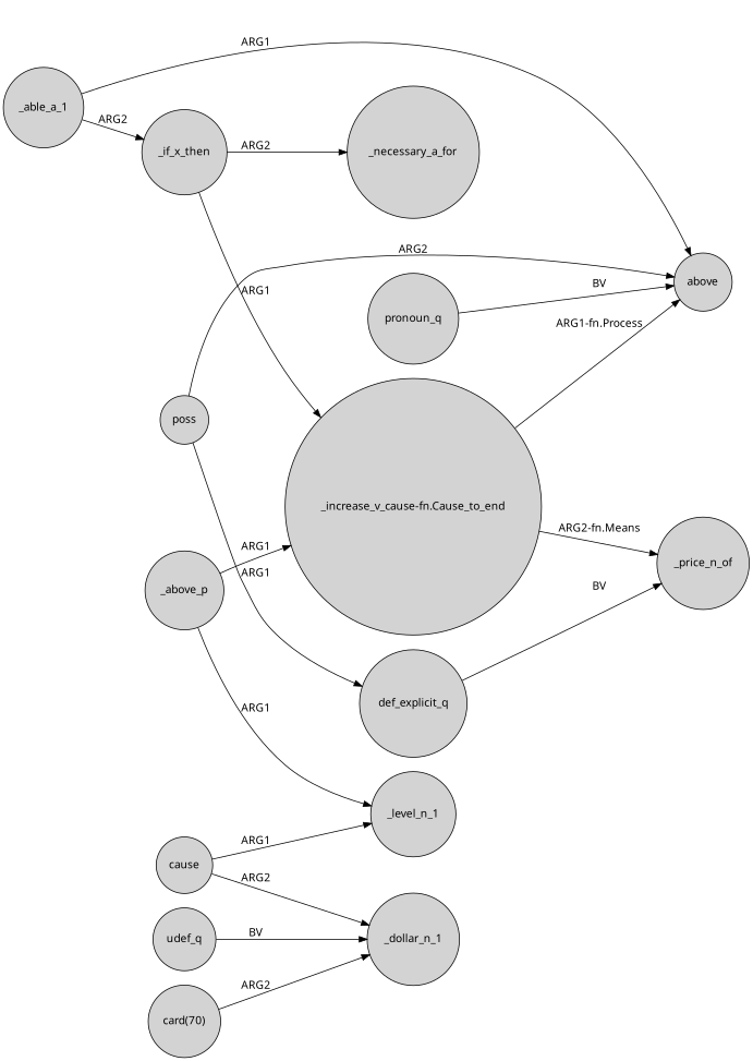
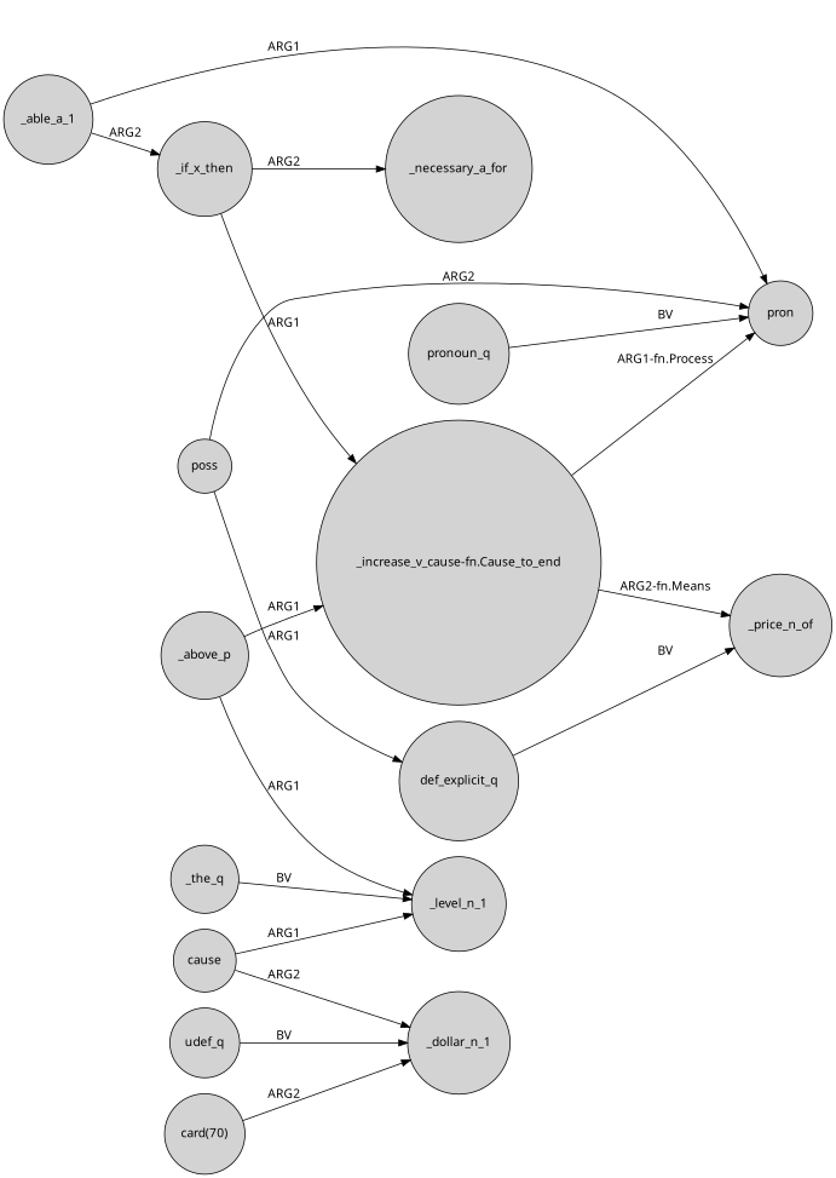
  digraph {
    fontname="Noto Sans"
    rankdir=LR
    node [fontname="Noto Sans" shape=circle style=filled]
    edge [fontname="Noto Sans"]
    _if_x_then
    "_increase_v_cause-fn.Cause_to_end"
    _necessary_a_for
-   pron [label=above]
+   pron
    _price_n_of
    pronoun_q
    def_explicit_q
    poss
    _able_a_1
    _above_p
    _level_n_1
    n12 [label=cause]
    _dollar_n_1
    "card(70)"
    udef_q
+   _the_q
    _if_x_then -> "_increase_v_cause-fn.Cause_to_end" [label=ARG1]
    _if_x_then -> _necessary_a_for [label=ARG2]
    "_increase_v_cause-fn.Cause_to_end" -> pron [label="ARG1-fn.Process"]
    "_increase_v_cause-fn.Cause_to_end" -> _price_n_of [label="ARG2-fn.Means"]
    pronoun_q -> pron [label=BV]
    def_explicit_q -> _price_n_of [label=BV]
    poss -> pron [label=ARG2]
    poss -> def_explicit_q [label=ARG1]
    _able_a_1 -> _if_x_then [label=ARG2]
    _able_a_1 -> pron [label=ARG1]
    _above_p -> "_increase_v_cause-fn.Cause_to_end" [label=ARG1]
    _above_p -> _level_n_1 [label=ARG1]
    n12 -> _level_n_1 [label=ARG1]
    n12 -> _dollar_n_1 [label=ARG2]
    "card(70)" -> _dollar_n_1 [label=ARG2]
    udef_q -> _dollar_n_1 [label=BV]
+   _the_q -> _level_n_1 [label=BV]
  }
